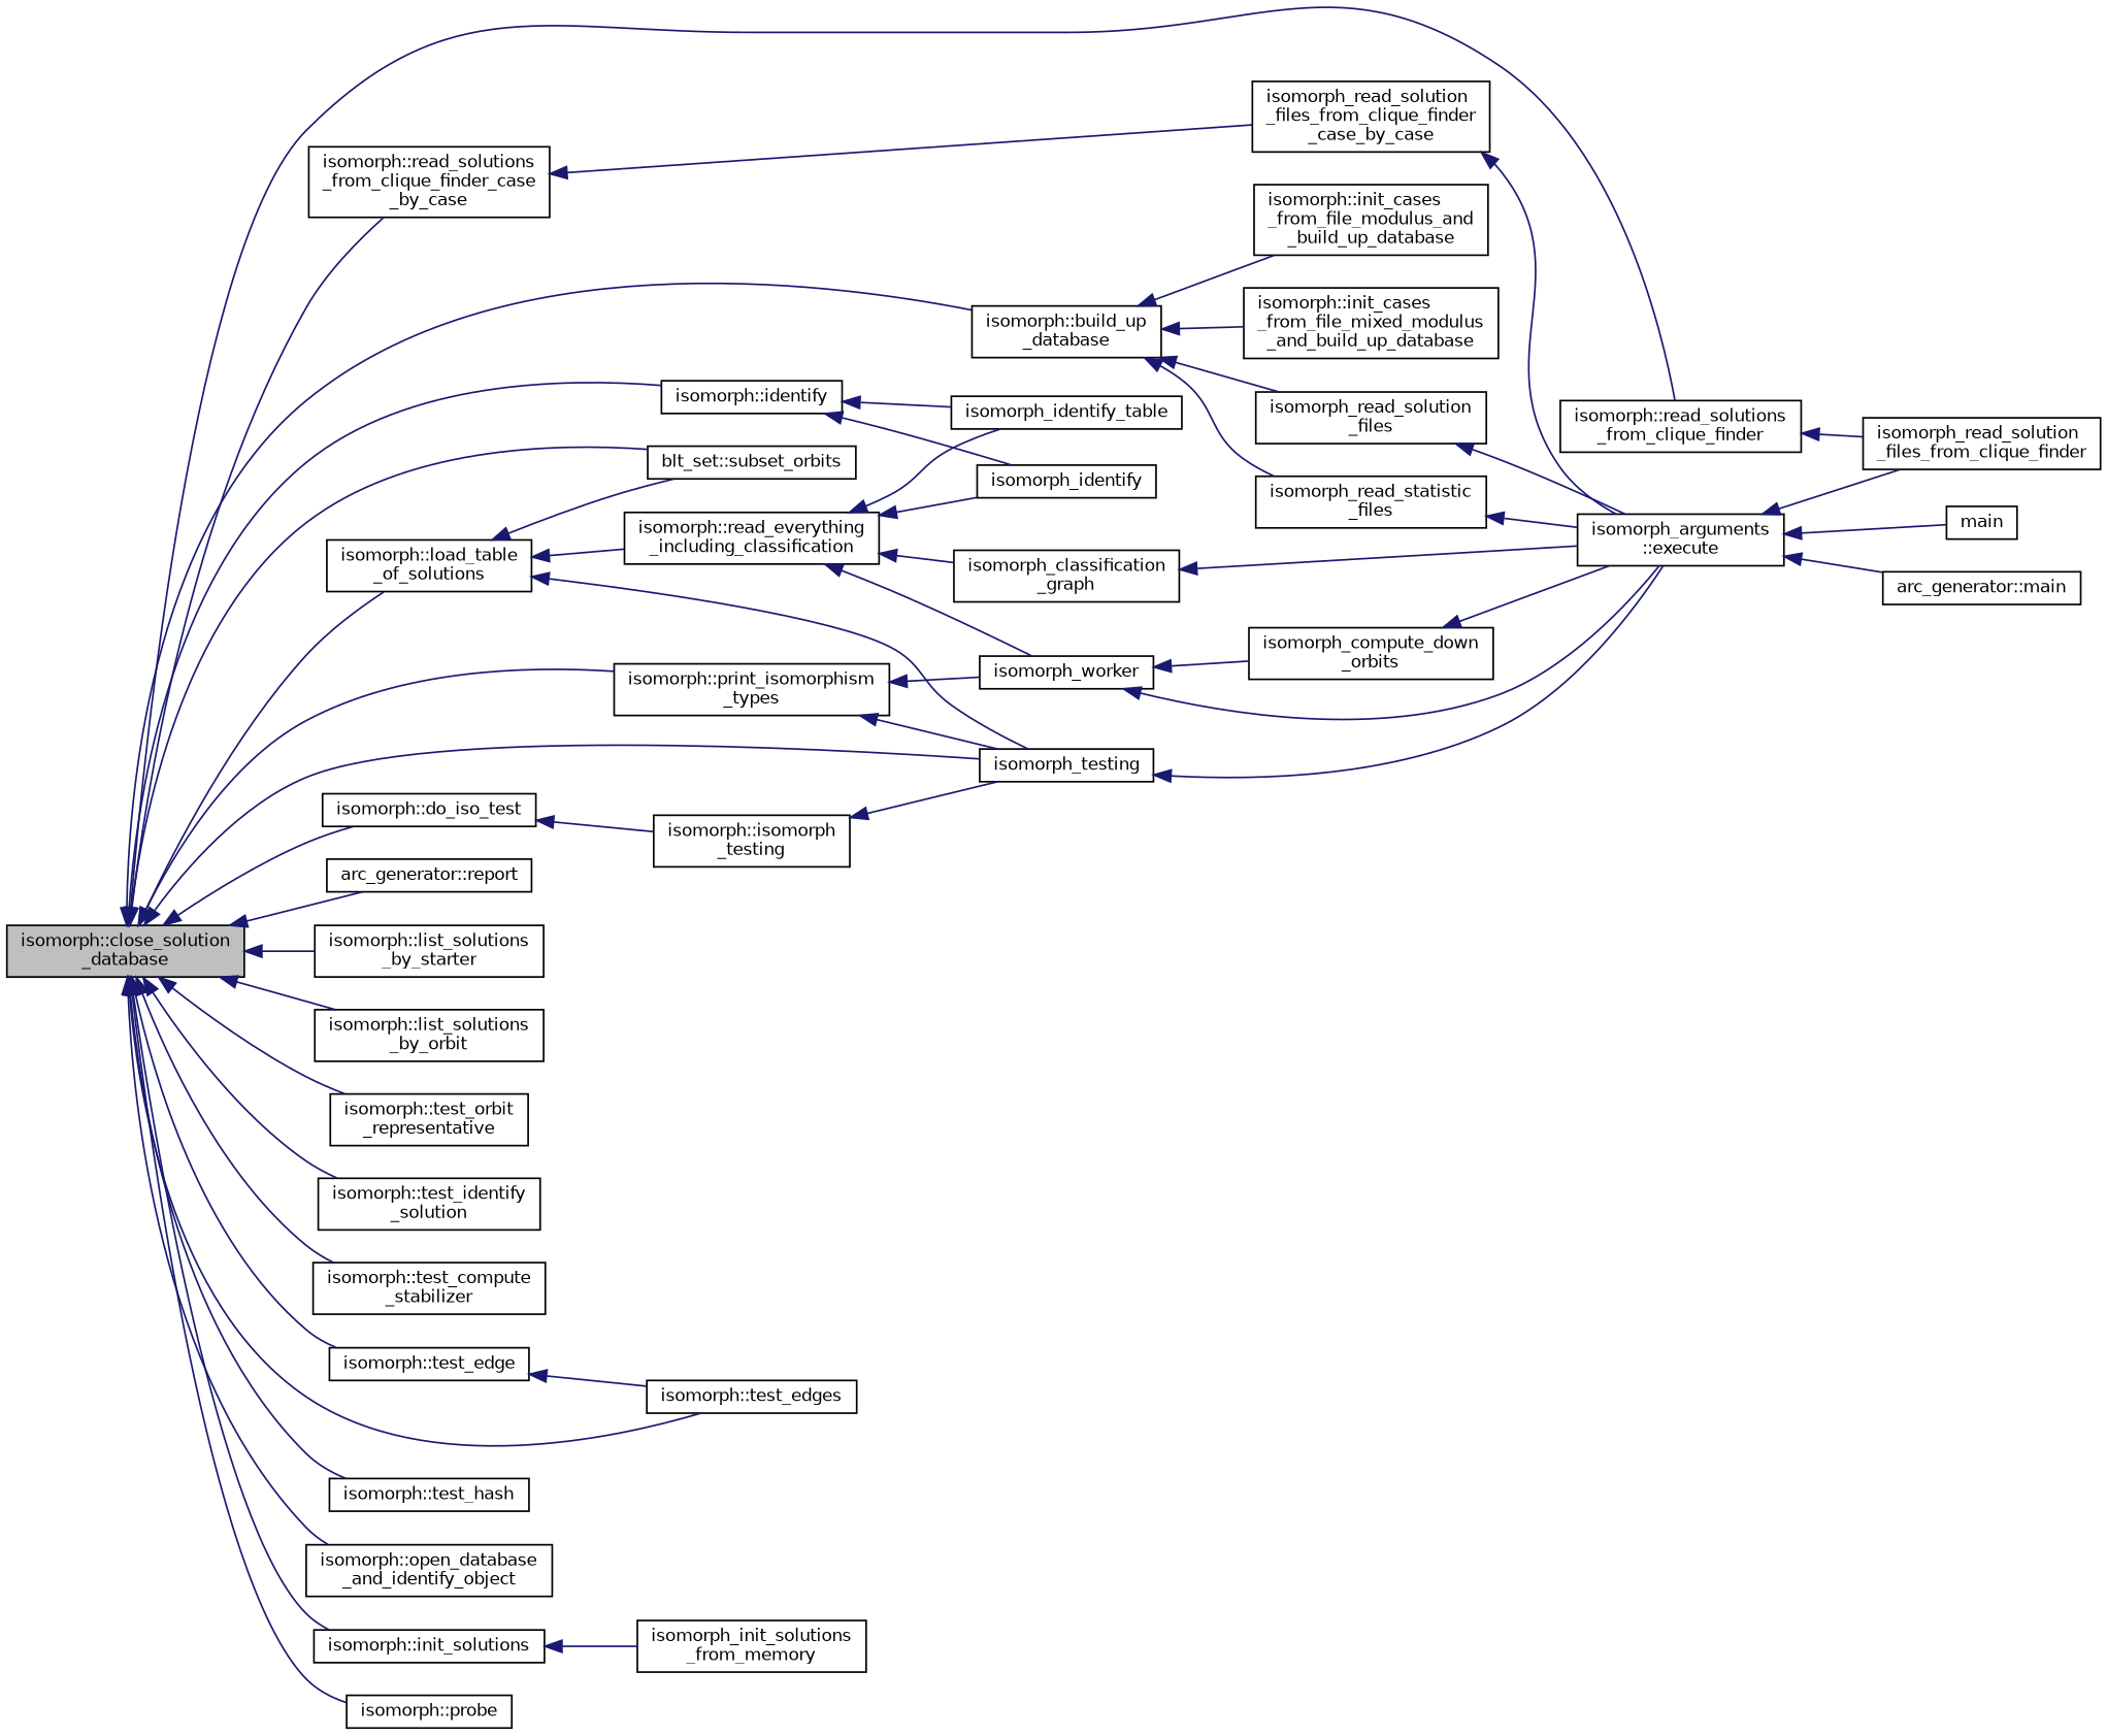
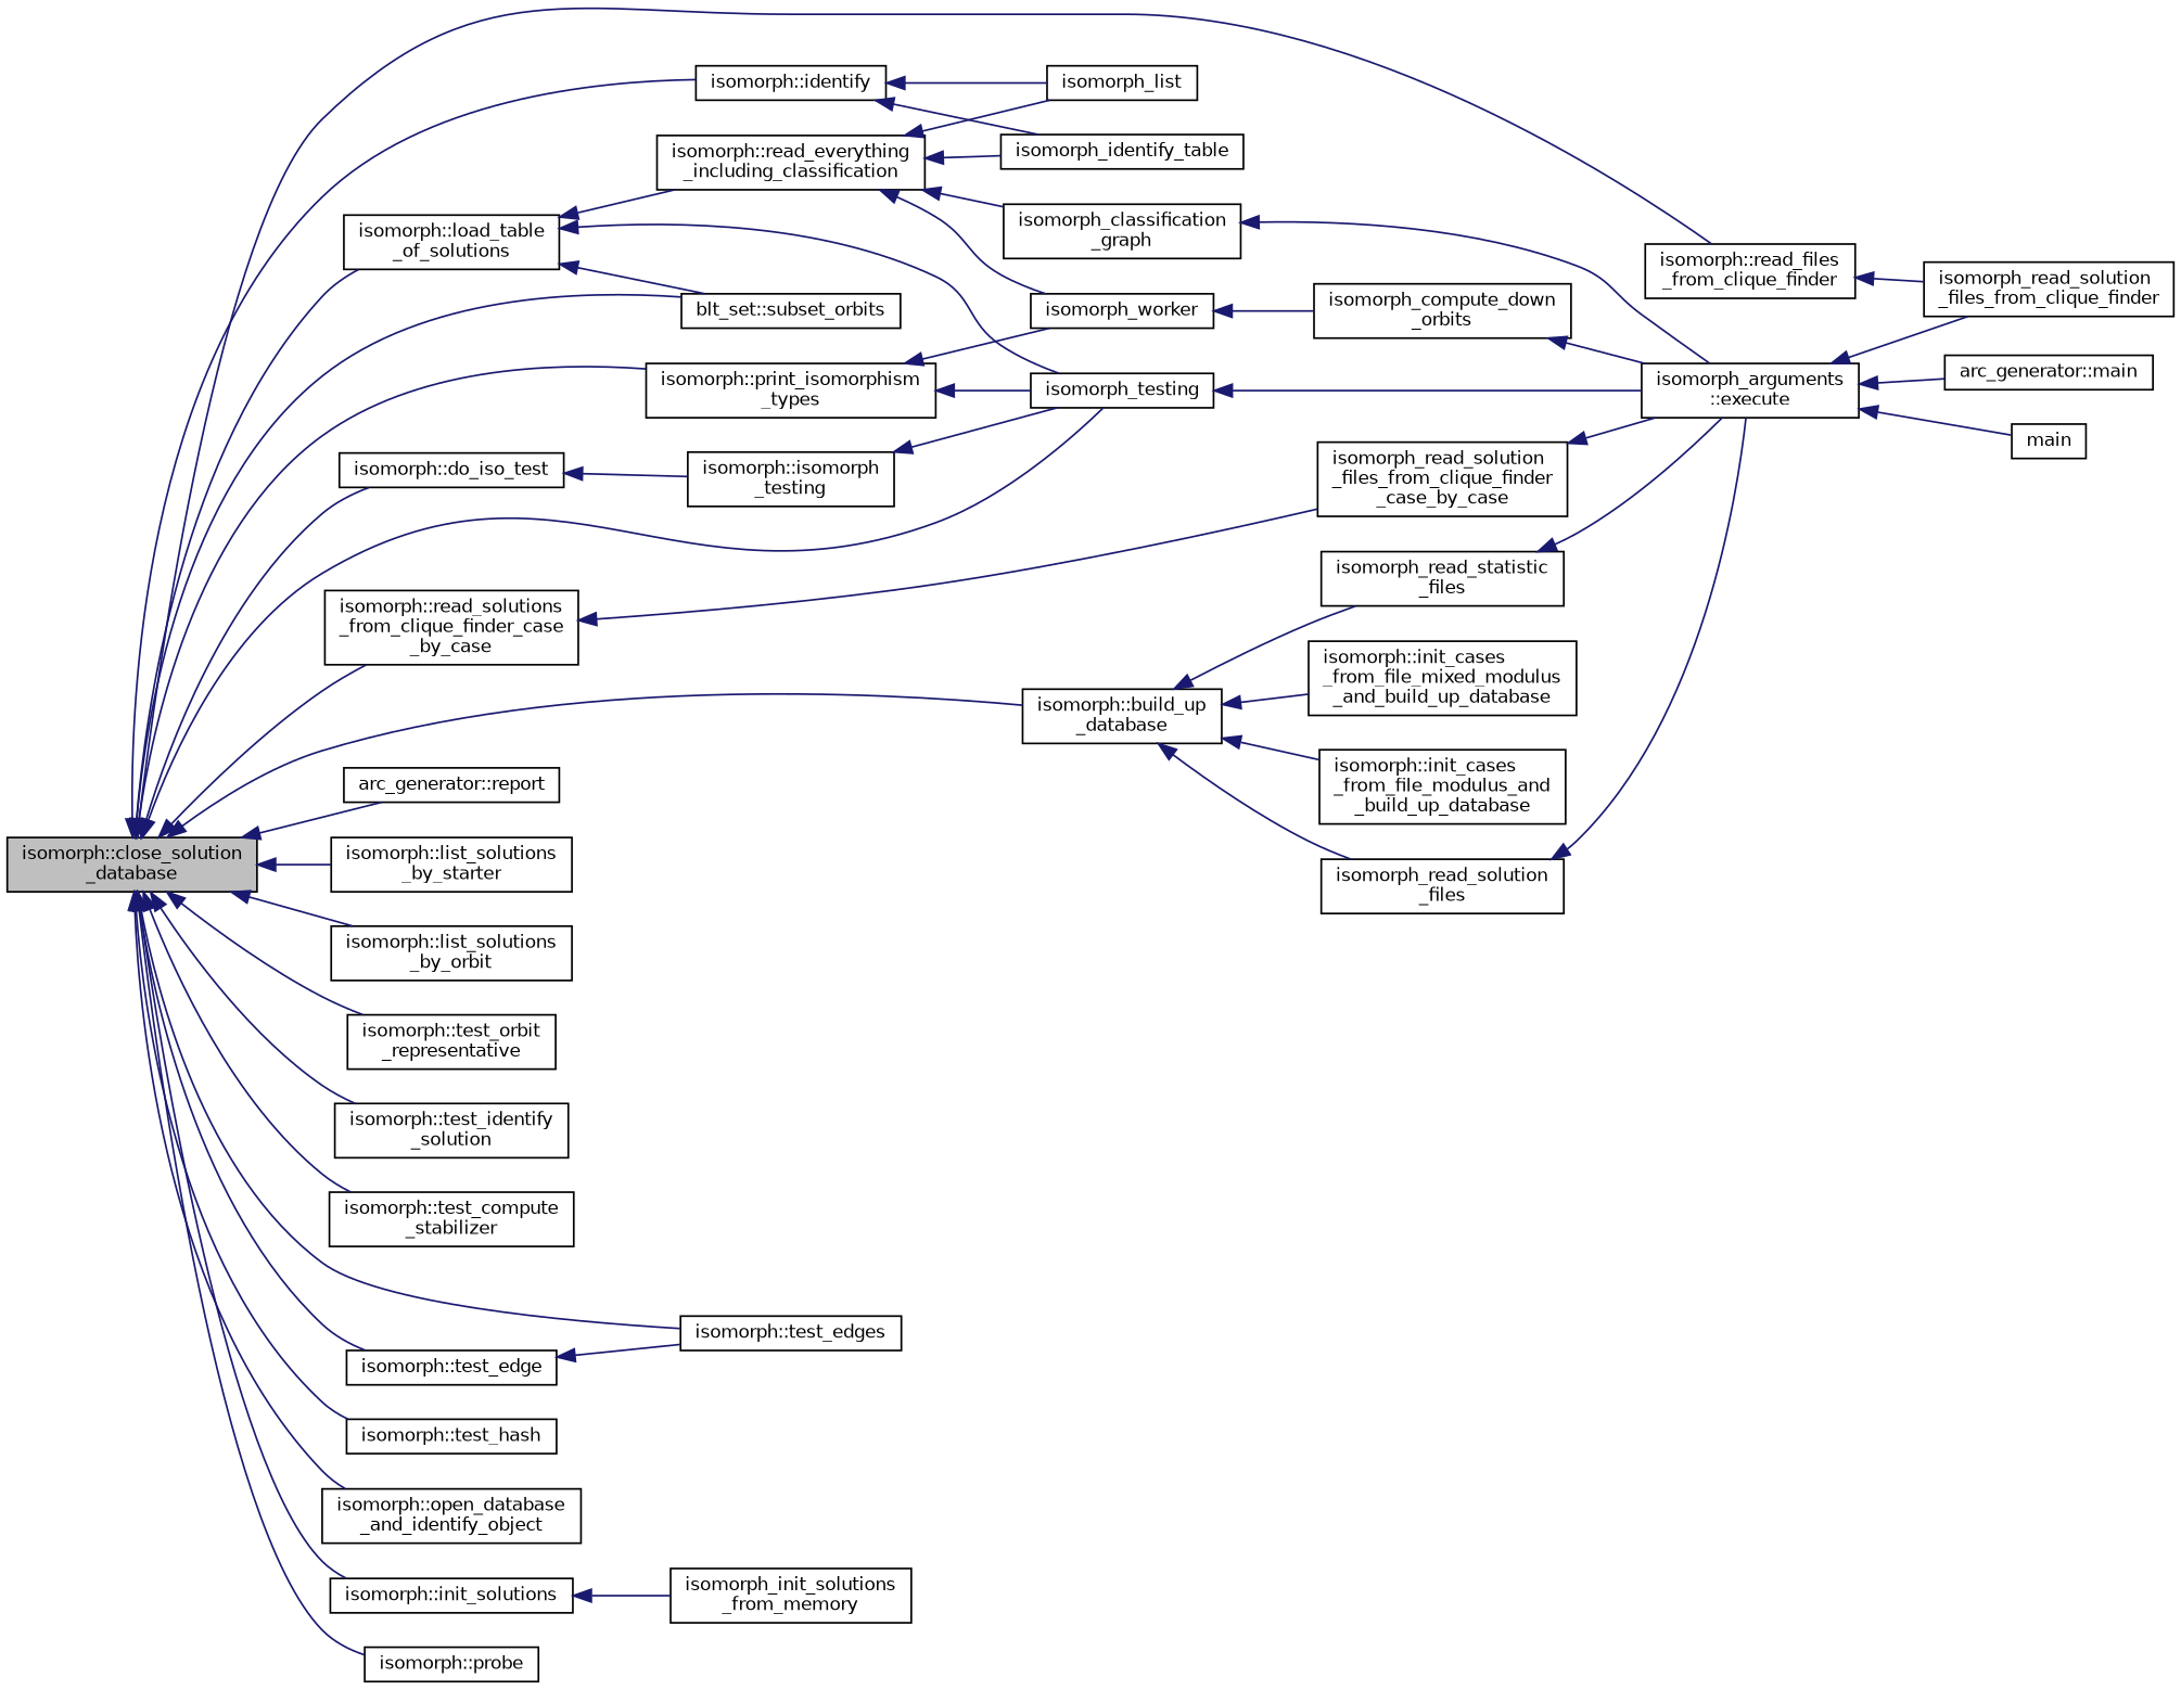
  digraph {
    rankdir=LR
    node [color=black fillcolor=white fontname=Helvetica fontsize=10 shape=record style=filled]
    edge [color=midnightblue dir=back fontname=Helvetica fontsize=10 labelfontname=Helvetica labelfontsize=10 style=solid]
    n1 [fillcolor=grey75 fontcolor=black height=0.2 label="isomorph::close_solution\l_database" width=0.4]
    n2 [height=0.2 label="blt_set::subset_orbits" width=0.4]
    n3 [height=0.2 label="arc_generator::report" width=0.4]
    n4 [height=0.2 label="isomorph::load_table\l_of_solutions" width=0.4]
    n5 [height=0.2 label=isomorph_testing width=0.4]
    n6 [height=0.2 label="isomorph::list_solutions\l_by_starter" width=0.4]
    n7 [height=0.2 label="isomorph::list_solutions\l_by_orbit" width=0.4]
    n8 [height=0.2 label="isomorph::test_orbit\l_representative" width=0.4]
    n9 [height=0.2 label="isomorph::test_identify\l_solution" width=0.4]
    n10 [height=0.2 label="isomorph::test_compute\l_stabilizer" width=0.4]
    n11 [height=0.2 label="isomorph::test_edges" width=0.4]
    n12 [height=0.2 label="isomorph::test_edge" width=0.4]
    n13 [height=0.2 label="isomorph::test_hash" width=0.4]
    n14 [height=0.2 label="isomorph::open_database\l_and_identify_object" width=0.4]
    n15 [height=0.2 label="isomorph::init_solutions" width=0.4]
    n16 [height=0.2 label="isomorph::read_solutions\l_from_clique_finder_case\l_by_case" width=0.4]
-   n17 [height=0.2 label="isomorph::read_solutions\l_from_clique_finder" width=0.4]
+   n17 [height=0.2 label="isomorph::read_files\l_from_clique_finder" width=0.4]
    n18 [height=0.2 label="isomorph::build_up\l_database" width=0.4]
    n19 [height=0.2 label="isomorph::print_isomorphism\l_types" width=0.4]
    n20 [height=0.2 label="isomorph::probe" width=0.4]
    n21 [height=0.2 label="isomorph::do_iso_test" width=0.4]
    n22 [height=0.2 label="isomorph::identify" width=0.4]
    n23 [height=0.2 label="isomorph::read_everything\l_including_classification" width=0.4]
    n24 [height=0.2 label="isomorph_arguments\l::execute" width=0.4]
    n25 [height=0.2 label="isomorph_init_solutions\l_from_memory" width=0.4]
    n26 [height=0.2 label="isomorph_read_solution\l_files_from_clique_finder\l_case_by_case" width=0.4]
    n27 [height=0.2 label="isomorph_read_solution\l_files_from_clique_finder" width=0.4]
    n28 [height=0.2 label="isomorph::init_cases\l_from_file_modulus_and\l_build_up_database" width=0.4]
    n29 [height=0.2 label="isomorph::init_cases\l_from_file_mixed_modulus\l_and_build_up_database" width=0.4]
    n30 [height=0.2 label="isomorph_read_statistic\l_files" width=0.4]
    n31 [height=0.2 label="isomorph_read_solution\l_files" width=0.4]
    n32 [height=0.2 label=isomorph_worker width=0.4]
    n33 [height=0.2 label="isomorph::isomorph\l_testing" width=0.4]
-   n34 [height=0.2 label=isomorph_identify width=0.4]
+   n34 [height=0.2 label=isomorph_list width=0.4]
    n35 [height=0.2 label=isomorph_identify_table width=0.4]
    n36 [height=0.2 label="isomorph_classification\l_graph" width=0.4]
    n37 [height=0.2 label="isomorph_compute_down\l_orbits" width=0.4]
    n38 [height=0.2 label=main width=0.4]
    n39 [height=0.2 label="arc_generator::main" width=0.4]
    n1 -> n2
    n1 -> n3
    n1 -> n4
    n1 -> n5
    n1 -> n6
    n1 -> n7
    n1 -> n8
    n1 -> n9
    n1 -> n10
    n1 -> n11
    n1 -> n12
    n1 -> n13
    n1 -> n14
    n1 -> n15
    n1 -> n16
    n1 -> n17
    n1 -> n18
    n1 -> n19
    n1 -> n20
    n1 -> n21
    n1 -> n22
    n4 -> n2
    n4 -> n5
    n4 -> n23
    n5 -> n24
    n12 -> n11
    n15 -> n25
    n16 -> n26
    n17 -> n27
    n18 -> n28
    n18 -> n29
    n18 -> n30
    n18 -> n31
    n19 -> n5
    n19 -> n32
    n21 -> n33
    n22 -> n34
    n22 -> n35
    n23 -> n32
    n23 -> n34
    n23 -> n35
    n23 -> n36
    n24 -> n27
    n24 -> n38
    n24 -> n39
    n26 -> n24
    n30 -> n24
    n31 -> n24
-   n32 -> n24
    n32 -> n37
    n33 -> n5
    n36 -> n24
    n37 -> n24
  }
